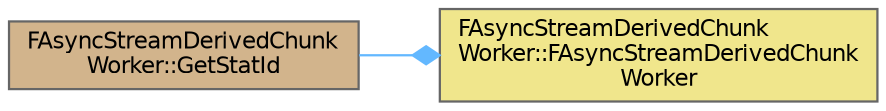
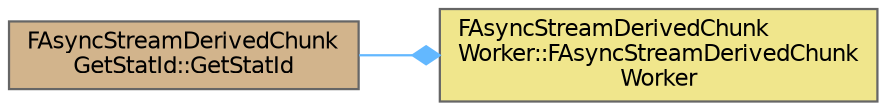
  digraph {
    rankdir=LR
    node [fontname=Helvetica fontsize=10 shape=box style=filled]
-   n1 [color=gray40 fillcolor=tan fontcolor=black height=0.2 label="FAsyncStreamDerivedChunk\lWorker::GetStatId" width=0.4]
+   n1 [color=gray40 fillcolor=tan fontcolor=black height=0.2 label="FAsyncStreamDerivedChunk\lGetStatId::GetStatId" width=0.4]
    n2 [color=grey40 fillcolor=khaki height=0.2 label="FAsyncStreamDerivedChunk\lWorker::FAsyncStreamDerivedChunk\lWorker" width=0.4]
    n1 -> n2 [color=steelblue1 fontname=Helvetica fontsize=10 labelfontname=Helvetica labelfontsize=10 style=solid arrowhead=diamond]
  }
